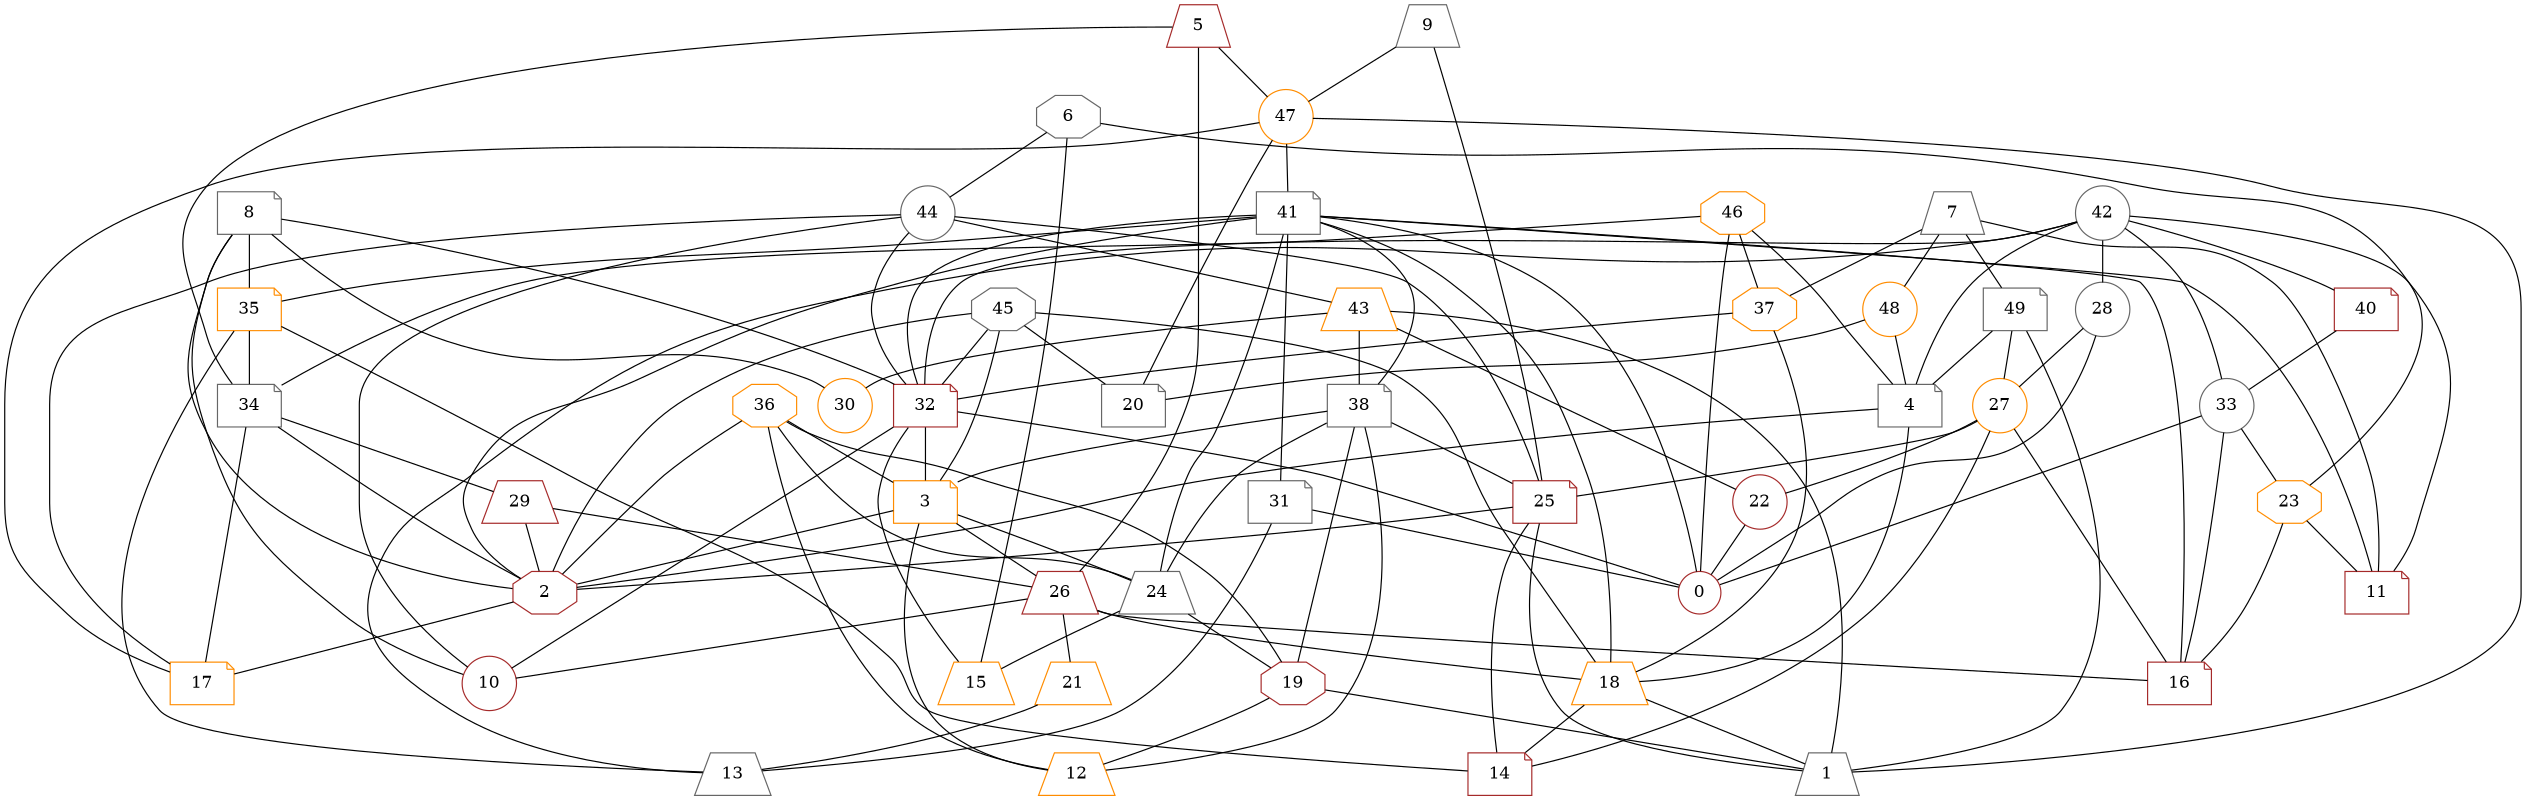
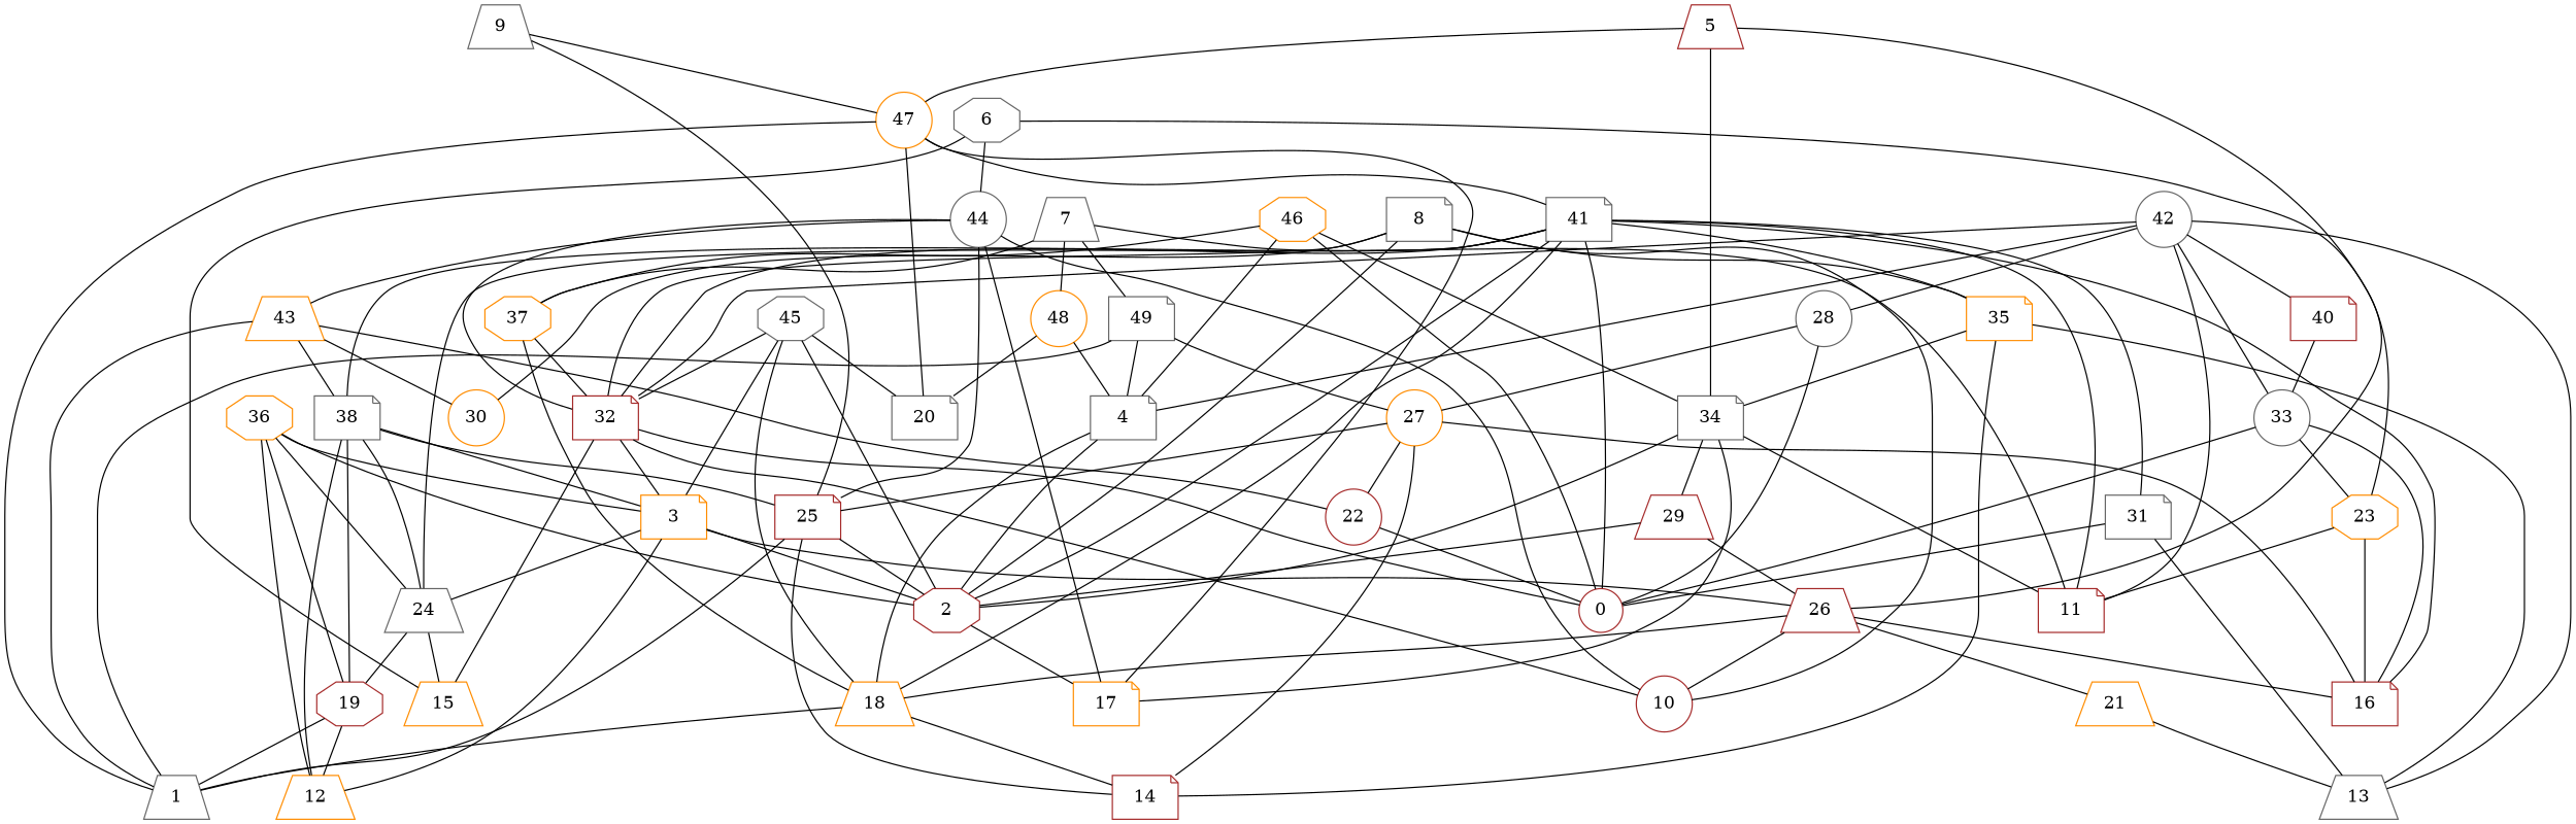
  digraph {
    node [color=gray40 shape=note]
    edge [color=black dir=none]
    5 [color=brown shape=trapezium]
    47 [color=darkorange shape=circle]
    34
    26 [color=brown shape=trapezium]
    20
    1 [shape=trapezium]
    41
    17 [color=darkorange]
    48 [color=darkorange shape=circle]
    4
    8
    30 [color=darkorange shape=circle]
    2 [color=brown shape=octagon]
    32 [color=brown]
    35 [color=darkorange]
    10 [color=brown shape=circle]
    31
    0 [color=brown shape=circle]
    13 [shape=trapezium]
    38
    25 [color=brown]
    19 [color=brown shape=octagon]
    12 [color=darkorange shape=trapezium]
    3 [color=darkorange]
    24 [shape=trapezium]
    14 [color=brown]
    43 [color=darkorange shape=trapezium]
    22 [color=brown shape=circle]
    9 [shape=trapezium]
    49
    27 [color=darkorange shape=circle]
    16 [color=brown]
    42 [shape=circle]
    11 [color=brown]
    28 [shape=circle]
    40 [color=brown]
    33 [shape=circle]
    15 [color=darkorange shape=trapezium]
    7 [shape=trapezium]
    37 [color=darkorange shape=octagon]
    18 [color=darkorange shape=trapezium]
    29 [color=brown shape=trapezium]
    46 [color=darkorange shape=octagon]
    23 [color=darkorange shape=octagon]
    36 [color=darkorange shape=octagon]
    44 [shape=circle]
    21 [color=darkorange shape=trapezium]
    6 [shape=octagon]
    45 [shape=octagon]
    subgraph sub_1 {
      5
      47
      34
      26
      20
      1
      41
      17
      48
      4
      8
      30
      2
      32
      35
      10
      31
      0
      13
      38
      25
      19
      12
      3
      24
      14
      43
      22
      9
      49
      27
      16
      42
      11
      28
      40
      33
      15
      7
      37
      18
      29
      46
      23
      36
      44
      21
      6
      45
    }
    5 -> 47
    5 -> 34
    5 -> 26
    47 -> 20
    47 -> 1
    47 -> 41
    47 -> 17
    34 -> 17
    34 -> 2
+   34 -> 11
    34 -> 29
    26 -> 10
    26 -> 16
    26 -> 18
    26 -> 21
    41 -> 2
    41 -> 32
    41 -> 35
    41 -> 31
    41 -> 0
    41 -> 38
    41 -> 24
    41 -> 16
    41 -> 11
    41 -> 18
    48 -> 20
    48 -> 4
    4 -> 2
    4 -> 18
    8 -> 30
    8 -> 2
    8 -> 32
    8 -> 35
    8 -> 10
    2 -> 17
    32 -> 10
    32 -> 0
    32 -> 3
    32 -> 15
    35 -> 34
    35 -> 13
    35 -> 14
    31 -> 0
    31 -> 13
    38 -> 25
    38 -> 19
    38 -> 12
    38 -> 3
    38 -> 24
    25 -> 1
    25 -> 2
    25 -> 14
    19 -> 1
    19 -> 12
    3 -> 26
    3 -> 2
    3 -> 12
    3 -> 24
    24 -> 19
    24 -> 15
    43 -> 1
    43 -> 30
    43 -> 38
    43 -> 22
    22 -> 0
    9 -> 47
    9 -> 25
    49 -> 1
    49 -> 4
    49 -> 27
    27 -> 25
    27 -> 14
    27 -> 22
    27 -> 16
    42 -> 4
    42 -> 32
    42 -> 13
    42 -> 11
    42 -> 28
    42 -> 40
    42 -> 33
    28 -> 0
    28 -> 27
    40 -> 33
    33 -> 0
    33 -> 16
    33 -> 23
    7 -> 48
    7 -> 49
    7 -> 11
    7 -> 37
    37 -> 32
    37 -> 18
    18 -> 1
    18 -> 14
    29 -> 26
    29 -> 2
    46 -> 34
    46 -> 4
    46 -> 0
    46 -> 37
    23 -> 16
    23 -> 11
    36 -> 2
    36 -> 19
    36 -> 12
    36 -> 3
    36 -> 24
    44 -> 17
    44 -> 32
    44 -> 10
    44 -> 25
    44 -> 43
    21 -> 13
    6 -> 15
    6 -> 23
    6 -> 44
    45 -> 20
    45 -> 2
    45 -> 32
    45 -> 3
    45 -> 18
  }
